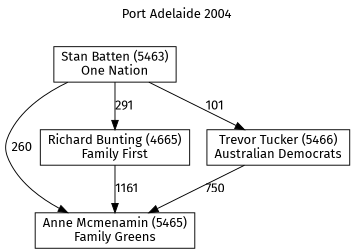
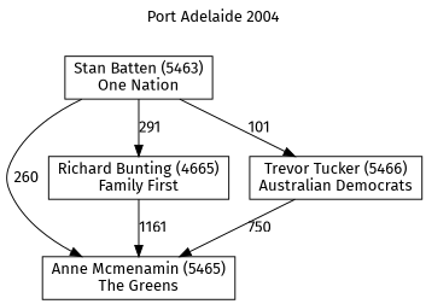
  digraph {
    fontname="Fira Sans"
    label="Port Adelaide 2004"
    labelloc=t
    mclimit=10
    node [fontname="Fira Sans" shape=box]
    edge [fontname="Fira Sans"]
-   n1 [label="Anne Mcmenamin (5465)\nFamily Greens"]
+   n1 [label="Anne Mcmenamin (5465)\nThe Greens"]
    n2 [label="Richard Bunting (4665)\nFamily First"]
    n3 [label="Stan Batten (5463)\nOne Nation"]
    n4 [label="Trevor Tucker (5466)\nAustralian Democrats"]
    n2 -> n1 [label=1161]
    n3 -> n1 [label=260]
    n3 -> n2 [label=291]
    n3 -> n4 [label=101]
    n4 -> n1 [label=750]
  }
